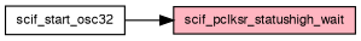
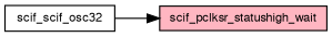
  digraph {
    rankdir=LR
    node [color=black fontname=FreeSans fontsize=10 shape=record style=filled]
-   n1 [fillcolor=white fontcolor=black height=0.2 label=scif_start_osc32 width=0.4]
+   n1 [fillcolor=white fontcolor=black height=0.2 label=scif_scif_osc32 width=0.4]
    n2 [fillcolor=lightpink height=0.2 label=scif_pclksr_statushigh_wait width=0.4]
    n1 -> n2 [color=black fontname=FreeSans fontsize=10 labelfontname=FreeSans labelfontsize=10 style=solid]
  }
